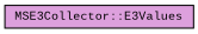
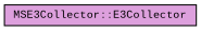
  digraph {
    rankdir=LR
    fontname="Liberation Mono"
-   n1 [color=black fillcolor=plum fontname="Liberation Mono" fontsize=10 height=0.2 label="MSE3Collector::E3Values" shape=record style=filled width=0.4]
+   n1 [color=black fillcolor=plum fontname="Liberation Mono" fontsize=10 height=0.2 label="MSE3Collector::E3Collector" shape=record style=filled width=0.4]
  }
